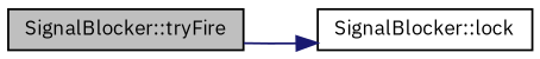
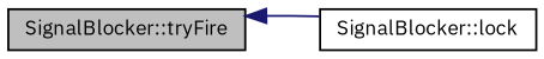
  digraph {
    rankdir=LR
    fontname="IBM Plex Sans"
    node [color=black fontname="IBM Plex Sans" fontsize=10 shape=record style=filled]
    n1 [fillcolor=grey75 fontcolor=black height=0.2 label="SignalBlocker::tryFire" width=0.4]
    n2 [fillcolor=white height=0.2 label="SignalBlocker::lock" width=0.4]
-   n1 -> n2 [color=midnightblue fontname="IBM Plex Sans" fontsize=10 labelfontname=Helvetica labelfontsize=10 style=solid]
+   n2 -> n1 [color=midnightblue fontname="IBM Plex Sans" fontsize=10 labelfontname=Helvetica labelfontsize=10 style=solid]
  }
